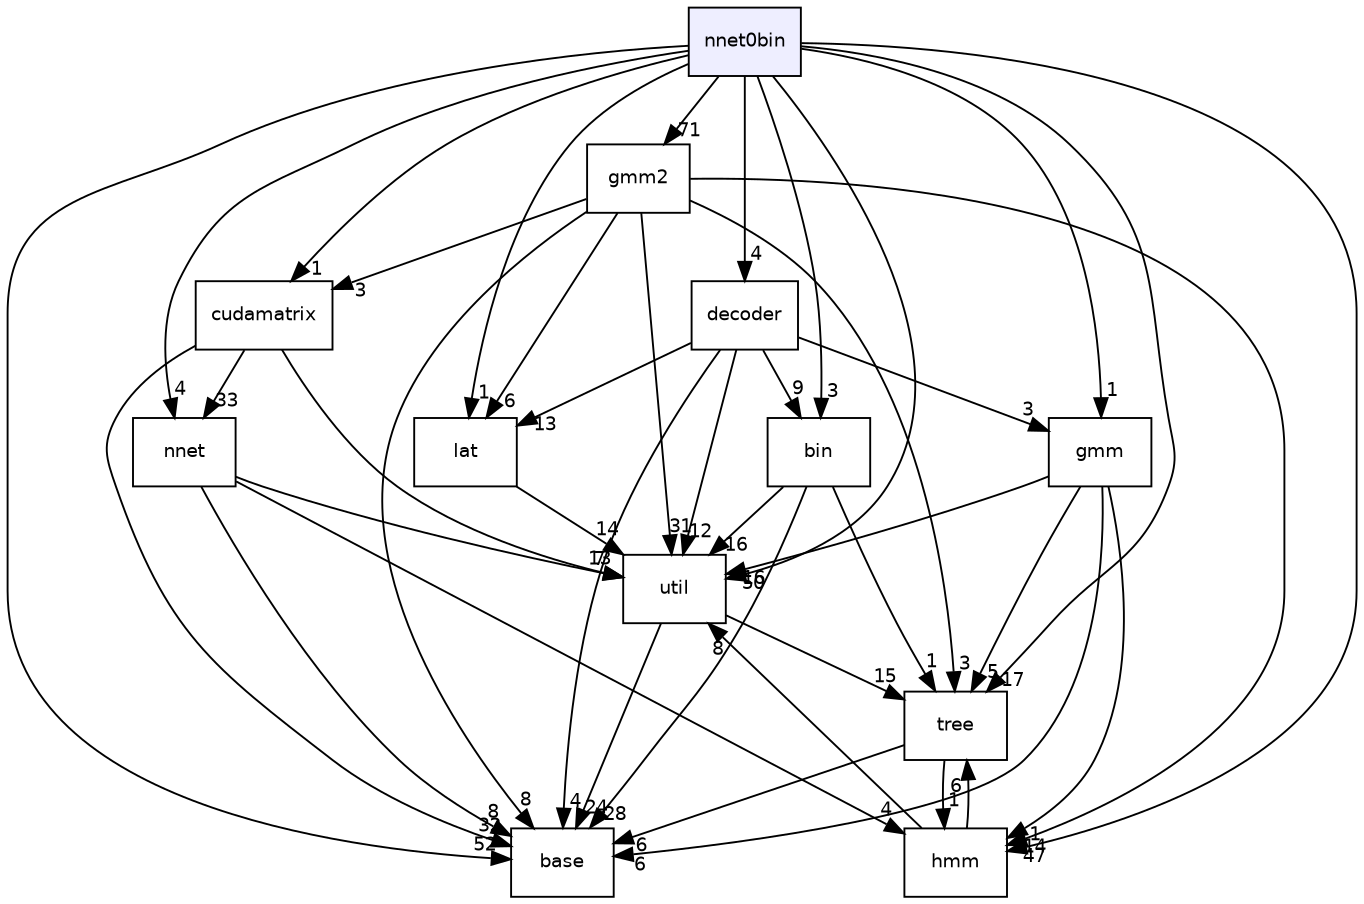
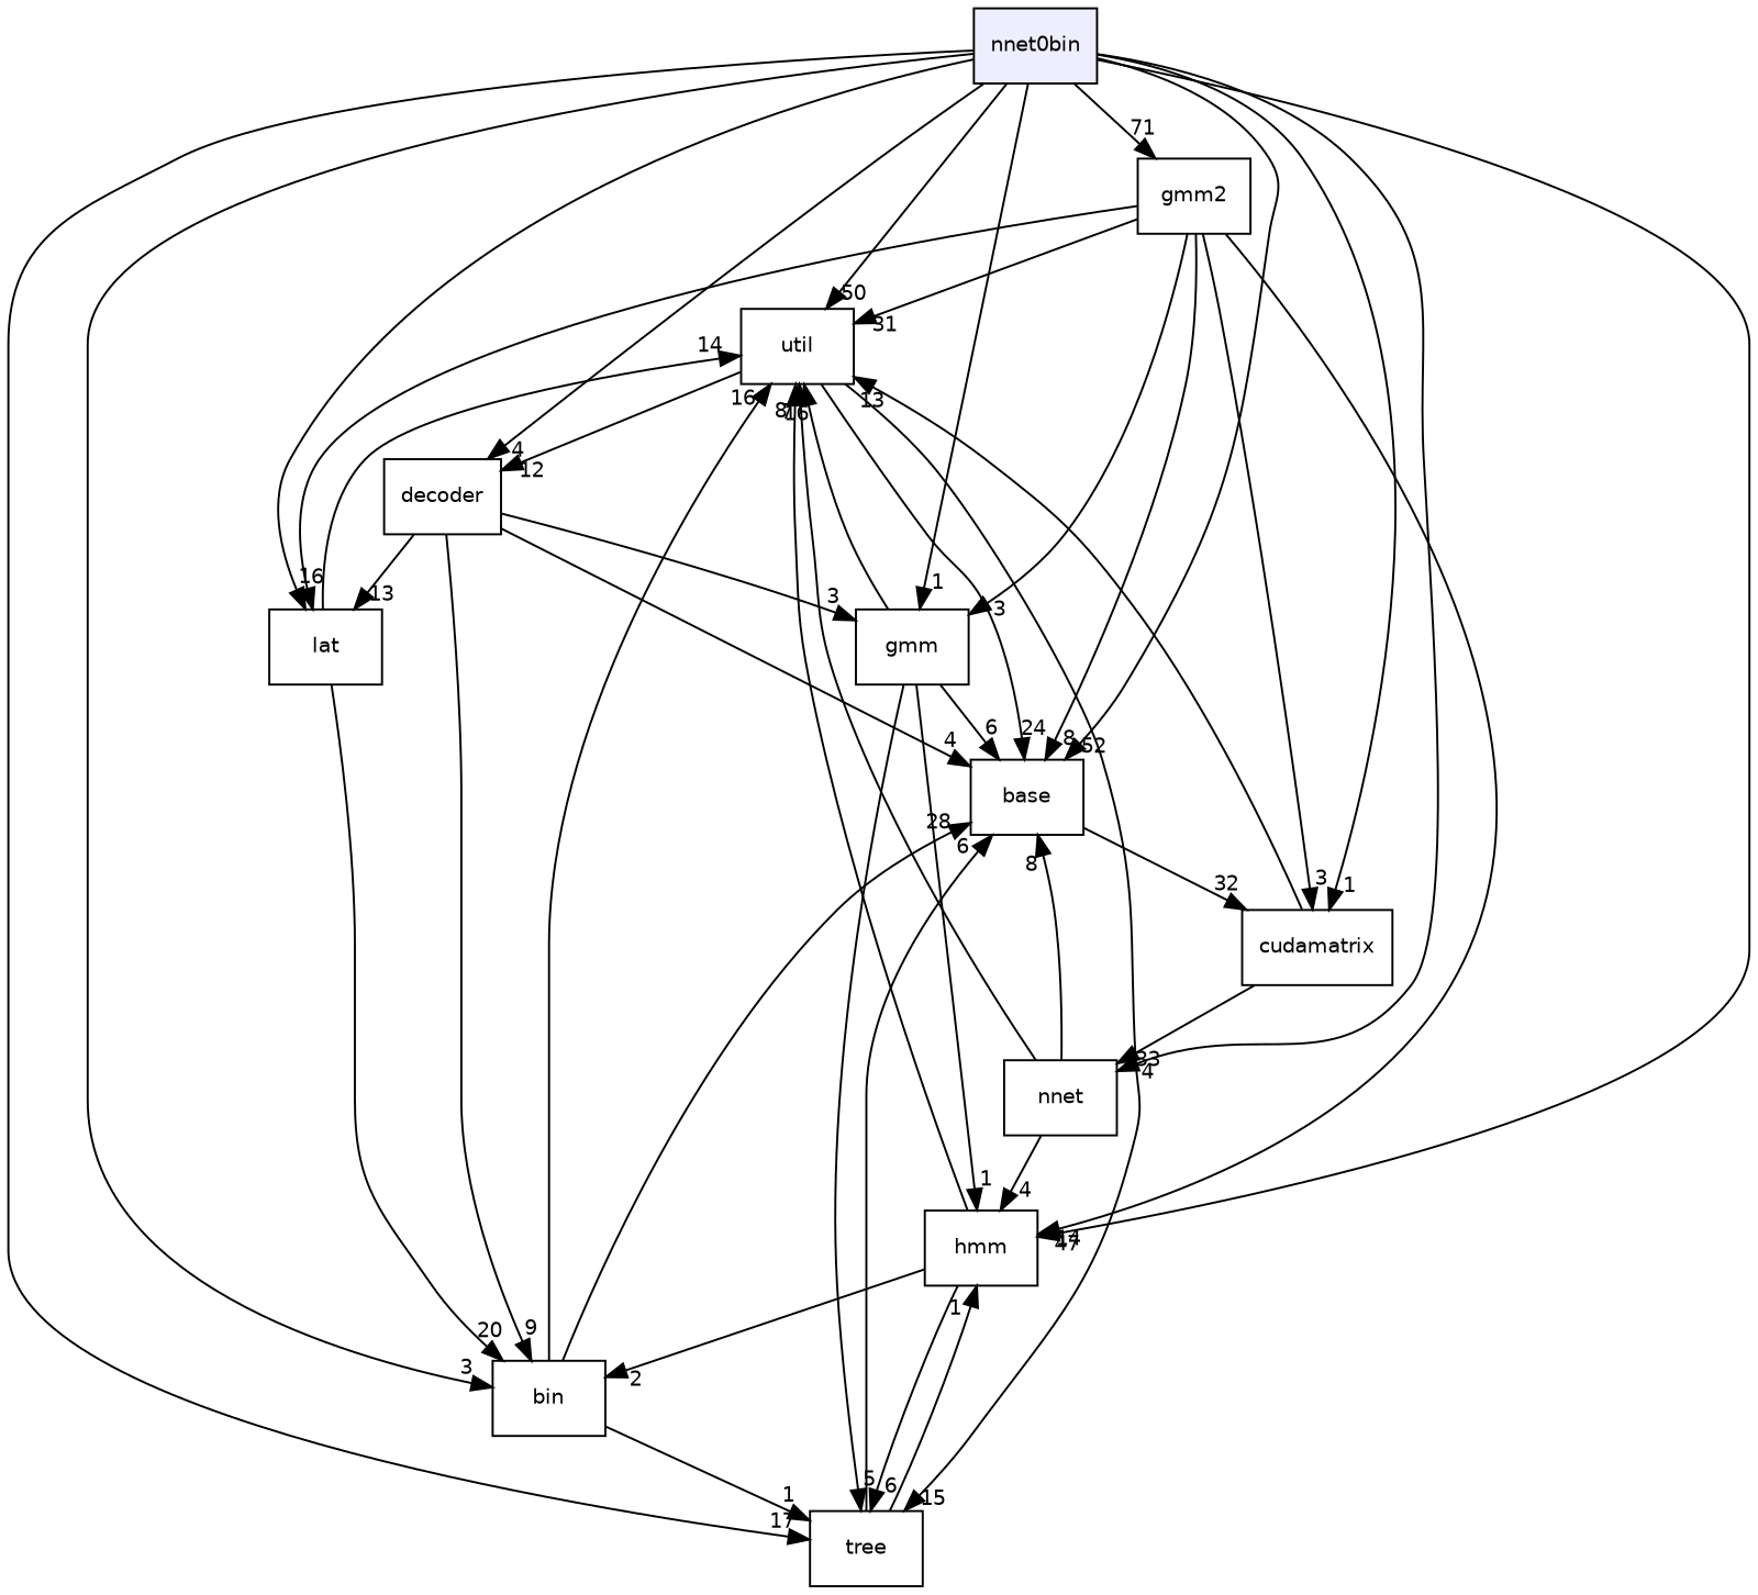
  digraph {
    compound=true
    node [fontname=Helvetica fontsize=10 shape=box]
    edge [headlabel=1 labeldistance=1.5 labelfontname=Helvetica labelfontsize=10]
    n1 [fillcolor="#eeeeff" label=nnet0bin pencolor=black style=filled]
    n2 [label=util]
    n3 [label=decoder]
    n4 [label=gmm2]
    n5 [label=cudamatrix]
    n6 [label=tree]
    n7 [label=nnet]
    n8 [label=base]
    n9 [label=bin]
    n10 [label=hmm]
    n11 [label=lat]
    n12 [label=gmm]
    n1 -> n2 [headlabel=50]
    n1 -> n3 [headlabel=4]
    n1 -> n4 [headlabel=71]
    n1 -> n5
    n1 -> n6 [headlabel=17]
    n1 -> n7 [headlabel=4]
    n1 -> n8 [headlabel=52]
    n1 -> n9 [headlabel=3]
    n1 -> n10 [headlabel=47]
    n1 -> n11
    n1 -> n12
    n2 -> n6 [headlabel=15]
    n2 -> n8 [headlabel=24]
-   n3 -> n2 [headlabel=12]
+   n2 -> n3 [headlabel=12]
    n3 -> n8 [headlabel=4]
    n3 -> n9 [headlabel=9]
    n3 -> n11 [headlabel=13]
    n3 -> n12 [headlabel=3]
    n4 -> n2 [headlabel=31]
    n4 -> n5 [headlabel=3]
    n4 -> n8 [headlabel=8]
    n4 -> n10 [headlabel=14]
    n4 -> n11 [headlabel=6]
-   n4 -> n6 [headlabel=3]
+   n4 -> n12 [headlabel=3]
    n5 -> n2 [headlabel=13]
    n5 -> n7 [headlabel=33]
-   n5 -> n8 [headlabel=32]
+   n8 -> n5 [headlabel=32]
    n6 -> n8 [headlabel=6]
    n6 -> n10
    n7 -> n2 [headlabel=7]
    n7 -> n8 [headlabel=8]
    n7 -> n10 [headlabel=4]
    n9 -> n2 [headlabel=16]
    n9 -> n6
    n9 -> n8 [headlabel=28]
    n10 -> n2 [headlabel=8]
    n10 -> n6 [headlabel=6]
+   n10 -> n9 [headlabel=2]
    n11 -> n2 [headlabel=14]
+   n11 -> n9 [headlabel=20]
    n12 -> n2 [headlabel=16]
    n12 -> n6 [headlabel=5]
    n12 -> n8 [headlabel=6]
    n12 -> n10
  }
